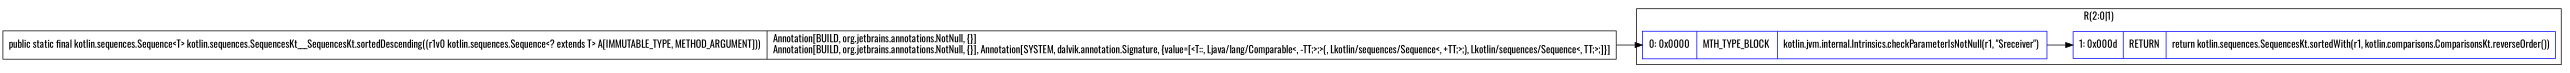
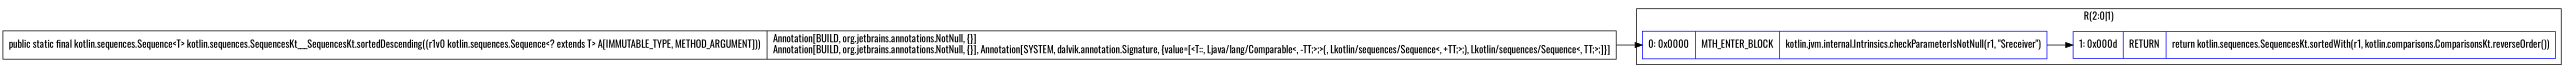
  digraph {
    rankdir=LR
    fontname=Oswald
    node [color=blue shape=record fontname=Oswald]
    edge [fontname=Oswald]
-   n1 [label="{0\:\ 0x0000|MTH_TYPE_BLOCK\l|kotlin.jvm.internal.Intrinsics.checkParameterIsNotNull(r1, \"$receiver\")\l}"]
+   n1 [label="{0\:\ 0x0000|MTH_ENTER_BLOCK\l|kotlin.jvm.internal.Intrinsics.checkParameterIsNotNull(r1, \"$receiver\")\l}"]
    n2 [label="{1\:\ 0x000d|RETURN\l|return kotlin.sequences.SequencesKt.sortedWith(r1, kotlin.comparisons.ComparisonsKt.reverseOrder())\l}"]
    n3 [label="{public static final kotlin.sequences.Sequence\<T\> kotlin.sequences.SequencesKt___SequencesKt.sortedDescending((r1v0 kotlin.sequences.Sequence\<? extends T\> A[IMMUTABLE_TYPE, METHOD_ARGUMENT]))  | Annotation[BUILD, org.jetbrains.annotations.NotNull, \{\}]\lAnnotation[BUILD, org.jetbrains.annotations.NotNull, \{\}], Annotation[SYSTEM, dalvik.annotation.Signature, \{value=[\<T::, Ljava\/lang\/Comparable\<, \-TT;\>;\>(, Lkotlin\/sequences\/Sequence\<, +TT;\>;), Lkotlin\/sequences\/Sequence\<, TT;\>;]\}]\l}" color=""]
    subgraph cluster_1 {
      label="R(2:0|1)"
      n1
      n2
    }
    n1 -> n2
    n3 -> n1
  }
